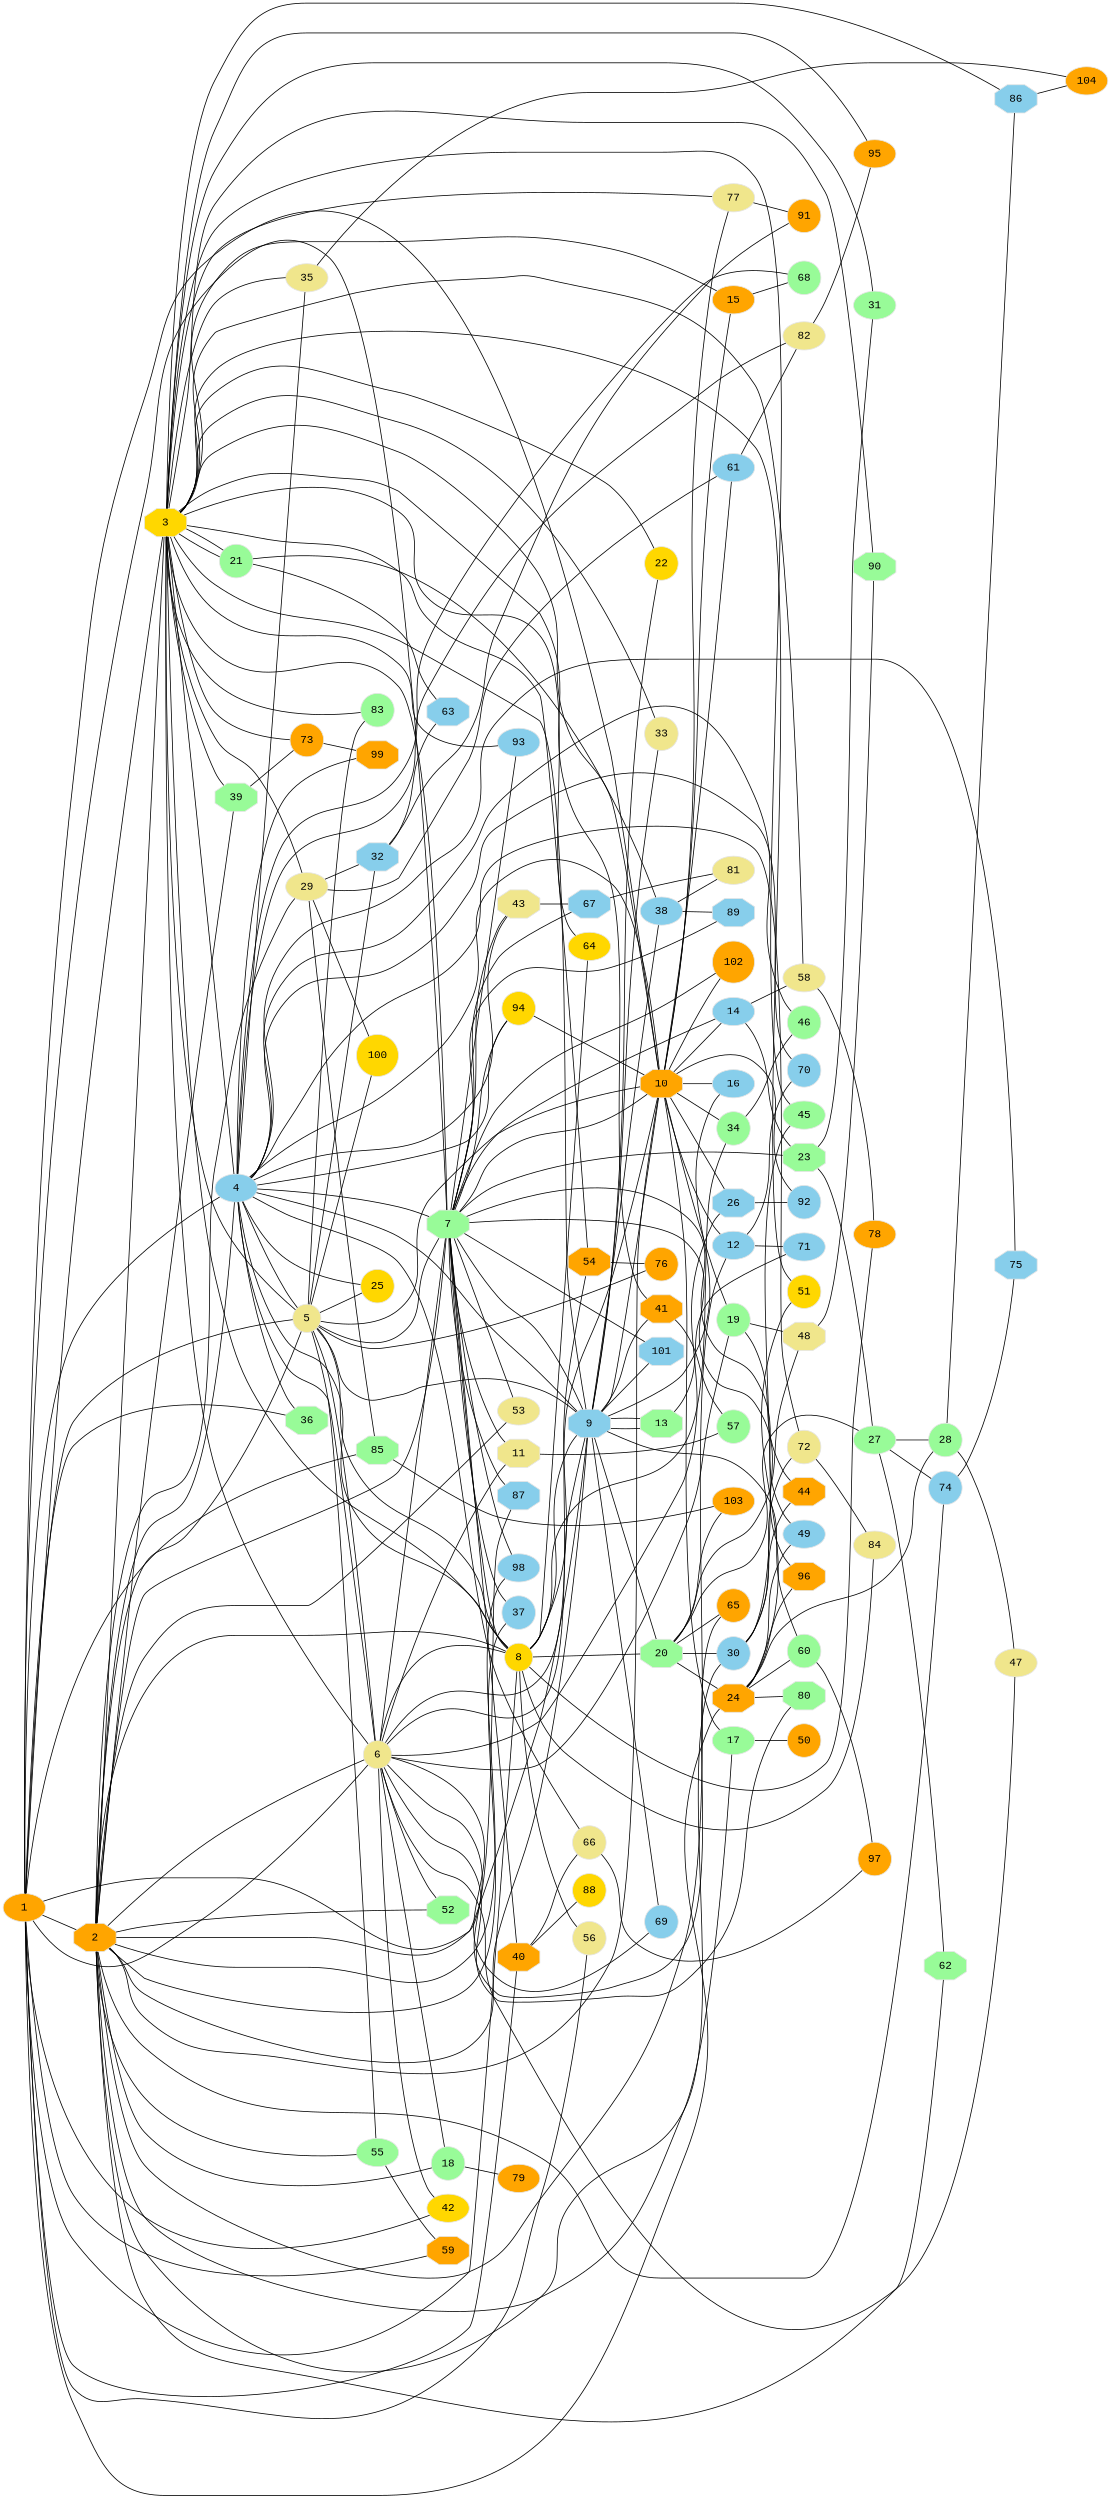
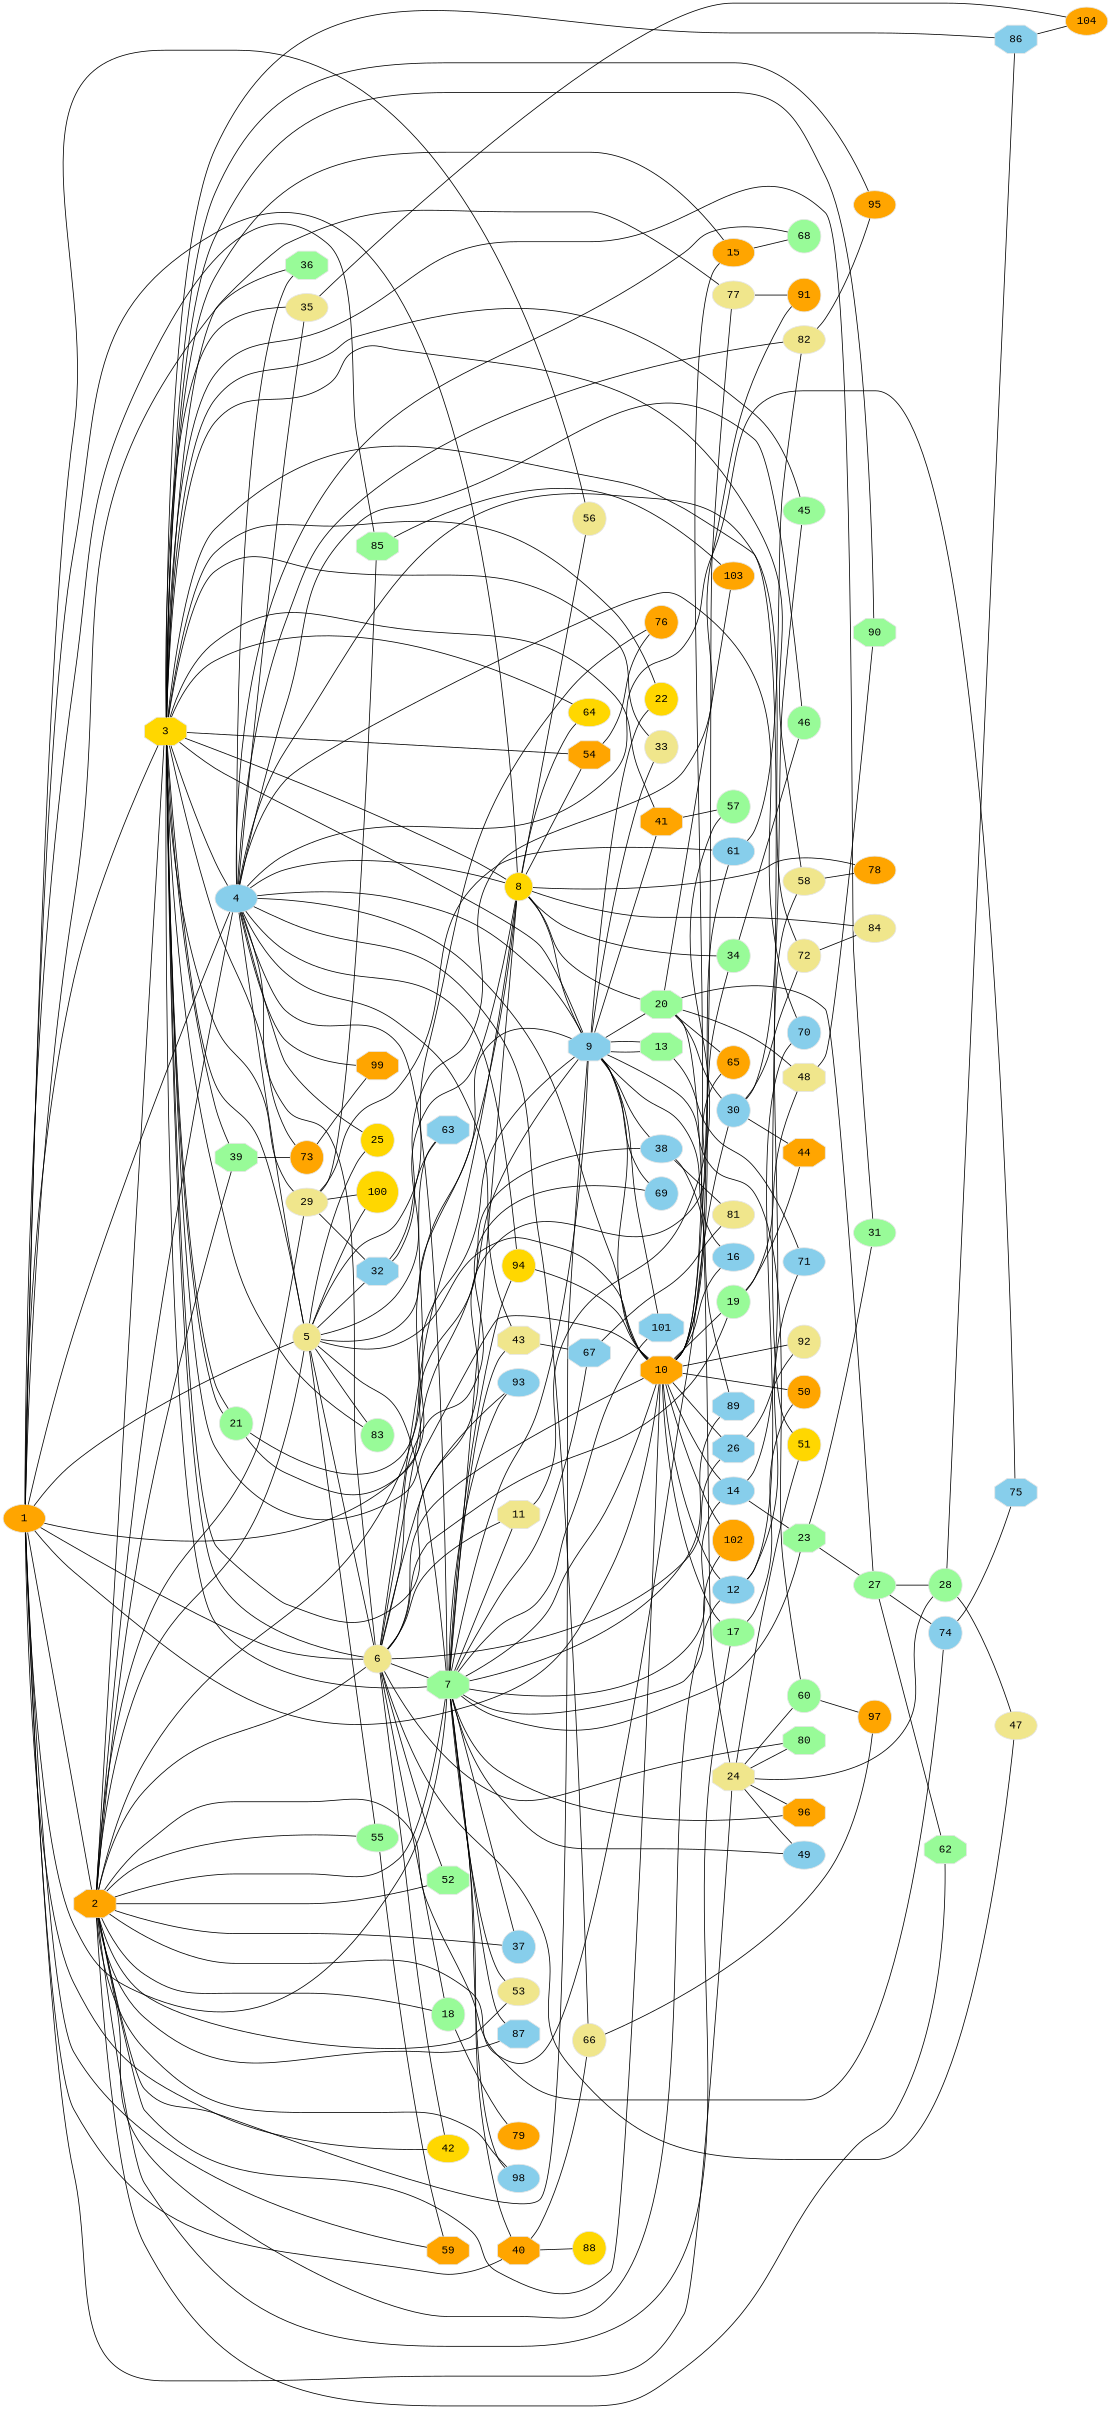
  graph {
    fontname="Liberation Mono"
    rankdir=LR
    node [color=gray90 fillcolor=palegreen fontname="Liberation Mono" shape=circle style=filled]
    edge [fontname="Liberation Mono"]
    1 [fillcolor=orange shape=ellipse]
    2 [fillcolor=orange shape=octagon]
    3 [fillcolor=gold shape=octagon]
    4 [fillcolor=skyblue shape=ellipse]
    5 [fillcolor=khaki]
    6 [fillcolor=khaki]
    7 [shape=octagon]
    8 [fillcolor=gold]
    9 [fillcolor=skyblue shape=octagon]
    10 [fillcolor=orange shape=octagon]
-   24 [fillcolor=orange shape=octagon]
+   24 [fillcolor=khaki shape=octagon]
    36 [shape=octagon]
    40 [fillcolor=orange shape=octagon]
    42 [fillcolor=gold shape=ellipse]
    56 [fillcolor=khaki]
    59 [fillcolor=orange shape=octagon]
    85 [shape=octagon]
    12 [fillcolor=skyblue shape=ellipse]
    17 [shape=ellipse]
    18
    29 [fillcolor=khaki shape=ellipse]
    30 [fillcolor=skyblue]
    37 [fillcolor=skyblue]
    39 [shape=octagon]
    52 [shape=octagon]
    53 [fillcolor=khaki shape=ellipse]
    55 [shape=ellipse]
    62 [shape=octagon]
    74 [fillcolor=skyblue]
    87 [fillcolor=skyblue shape=octagon]
    98 [fillcolor=skyblue shape=ellipse]
    15 [fillcolor=orange shape=ellipse]
    21
    22 [fillcolor=gold]
    31 [shape=ellipse]
    33 [fillcolor=khaki]
    35 [fillcolor=khaki shape=ellipse]
    41 [fillcolor=orange shape=octagon]
    45 [shape=ellipse]
    51 [fillcolor=gold]
    54 [fillcolor=orange shape=octagon]
    58 [fillcolor=khaki shape=ellipse]
    64 [fillcolor=gold shape=ellipse]
    73 [fillcolor=orange]
    77 [fillcolor=khaki shape=ellipse]
    83
    86 [fillcolor=skyblue shape=octagon]
    90 [shape=octagon]
    93 [fillcolor=skyblue shape=ellipse]
    95 [fillcolor=orange shape=ellipse]
    25 [fillcolor=gold]
    43 [fillcolor=khaki shape=octagon]
    46
    66 [fillcolor=khaki]
    68
    70 [fillcolor=skyblue]
    72 [fillcolor=khaki]
    75 [fillcolor=skyblue shape=octagon]
    82 [fillcolor=khaki shape=ellipse]
    94 [fillcolor=gold]
    99 [fillcolor=orange shape=octagon]
    32 [fillcolor=skyblue shape=octagon]
    76 [fillcolor=orange]
    100 [fillcolor=gold]
    11 [fillcolor=khaki shape=octagon]
    19
    26 [fillcolor=skyblue shape=octagon]
    47 [fillcolor=khaki shape=ellipse]
    65 [fillcolor=orange]
    69 [fillcolor=skyblue]
    80 [shape=octagon]
    14 [fillcolor=skyblue shape=ellipse]
    23 [shape=octagon]
    49 [fillcolor=skyblue shape=ellipse]
    67 [fillcolor=skyblue shape=octagon]
    89 [fillcolor=skyblue shape=octagon]
    96 [fillcolor=orange shape=octagon]
    101 [fillcolor=skyblue shape=octagon]
    102 [fillcolor=orange]
    20 [shape=octagon]
    34
    78 [fillcolor=orange shape=ellipse]
    84 [fillcolor=khaki shape=ellipse]
    13 [shape=octagon]
    16 [fillcolor=skyblue shape=ellipse]
    38 [fillcolor=skyblue shape=ellipse]
    60
    50 [fillcolor=orange]
    61 [fillcolor=skyblue shape=ellipse]
-   92 [fillcolor=skyblue]
+   92 [fillcolor=khaki]
    28
    88 [fillcolor=gold]
    103 [fillcolor=orange shape=ellipse]
    71 [fillcolor=skyblue shape=ellipse]
    79 [fillcolor=orange shape=ellipse]
    44 [fillcolor=orange shape=octagon]
    63 [fillcolor=skyblue shape=octagon]
    104 [fillcolor=orange shape=ellipse]
    57
    91 [fillcolor=orange]
    97 [fillcolor=orange]
    48 [fillcolor=khaki shape=octagon]
    27 [shape=ellipse]
    81 [fillcolor=khaki shape=ellipse]
    1 -- 2
    1 -- 3
    1 -- 4
    1 -- 5
    1 -- 6
    1 -- 7
    1 -- 8
    1 -- 9
    1 -- 10
    1 -- 24
    1 -- 36
    1 -- 40
    1 -- 42
    1 -- 56
    1 -- 59
    1 -- 85
    2 -- 3
    2 -- 4
    2 -- 5
    2 -- 6
    2 -- 7
    2 -- 8
    2 -- 9
    2 -- 10
    2 -- 12
    2 -- 17
    2 -- 18
    2 -- 29
    2 -- 30
    2 -- 37
    2 -- 39
    2 -- 52
    2 -- 53
    2 -- 55
    2 -- 62
    2 -- 74
    2 -- 87
    2 -- 98
    3 -- 4
    3 -- 5
    3 -- 6
    3 -- 7
    3 -- 8
    3 -- 9
    3 -- 10
    3 -- 29
    3 -- 39
    3 -- 15
    3 -- 21
    3 -- 21
    3 -- 22
    3 -- 31
    3 -- 33
    3 -- 35
    3 -- 41
    3 -- 45
    3 -- 51
    3 -- 54
    3 -- 58
    3 -- 64
    3 -- 73
    3 -- 77
    3 -- 83
    3 -- 86
    3 -- 90
    3 -- 93
    3 -- 95
    4 -- 5
    4 -- 6
    4 -- 7
    4 -- 8
    4 -- 9
    4 -- 10
    4 -- 36
    4 -- 35
    4 -- 25
    4 -- 43
    4 -- 46
    4 -- 66
    4 -- 68
    4 -- 70
    4 -- 72
    4 -- 75
    4 -- 82
    4 -- 94
    4 -- 99
    5 -- 6
    5 -- 7
    5 -- 8
    5 -- 9
    5 -- 10
    5 -- 55
    5 -- 83
    5 -- 25
    5 -- 32
    5 -- 76
    5 -- 100
    6 -- 7
    6 -- 8
    6 -- 9
    6 -- 10
    6 -- 42
    6 -- 18
    6 -- 52
    6 -- 11
    6 -- 19
    6 -- 26
    6 -- 47
    6 -- 65
    6 -- 69
    6 -- 80
    7 -- 8
    7 -- 9
    7 -- 10
    7 -- 40
    7 -- 37
    7 -- 53
    7 -- 87
    7 -- 98
    7 -- 93
    7 -- 43
    7 -- 94
    7 -- 11
    7 -- 14
    7 -- 23
    7 -- 49
    7 -- 67
    7 -- 89
    7 -- 96
    7 -- 101
    7 -- 102
    8 -- 9
    8 -- 56
    8 -- 54
    8 -- 64
    8 -- 20
    8 -- 34
    8 -- 78
    8 -- 84
    9 -- 10
    9 -- 22
    9 -- 33
    9 -- 41
    9 -- 69
    9 -- 101
    9 -- 20
    9 -- 13
    9 -- 13
    9 -- 16
    9 -- 38
    9 -- 60
    10 -- 12
    10 -- 17
    10 -- 15
    10 -- 77
    10 -- 19
    10 -- 26
    10 -- 14
    10 -- 102
    10 -- 34
    10 -- 16
+   10 -- 50
    10 -- 61
    10 -- 92
    24 -- 51
    24 -- 80
    24 -- 49
    24 -- 96
    24 -- 60
    24 -- 28
    40 -- 66
    40 -- 88
    85 -- 103
    12 -- 70
    12 -- 71
    17 -- 50
    18 -- 79
    29 -- 85
    29 -- 32
    29 -- 100
    29 -- 61
    30 -- 45
    30 -- 72
    30 -- 44
    39 -- 73
    55 -- 59
    74 -- 75
    15 -- 68
    21 -- 38
    21 -- 63
    35 -- 104
    41 -- 57
    54 -- 76
    58 -- 78
    73 -- 99
    77 -- 91
    86 -- 104
    43 -- 67
    66 -- 97
    72 -- 84
    82 -- 95
    94 -- 10
    32 -- 63
    32 -- 91
    11 -- 57
    19 -- 44
    19 -- 48
    26 -- 92
    14 -- 58
    14 -- 23
    23 -- 31
    23 -- 27
    67 -- 81
    20 -- 24
    20 -- 30
    20 -- 65
    20 -- 103
    20 -- 48
    20 -- 27
    34 -- 46
    13 -- 71
    38 -- 89
    38 -- 81
    60 -- 97
    61 -- 82
    28 -- 86
    28 -- 47
    48 -- 90
    27 -- 62
    27 -- 74
    27 -- 28
  }
